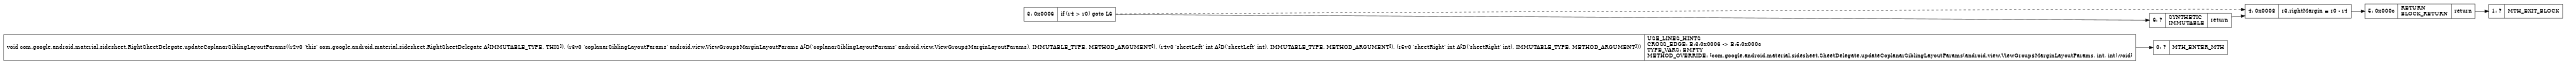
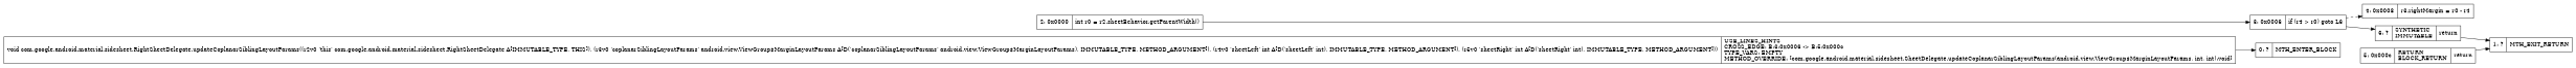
  digraph {
    rankdir=LR
    node [shape=record]
-   n1 [label="{0\:\ ?|MTH_ENTER_MTH\l}"]
+   n1 [label="{0\:\ ?|MTH_ENTER_BLOCK\l}"]
+   n2 [label="{2\:\ 0x0000|int r0 = r2.sheetBehavior.getParentWidth()\l}"]
    n3 [label="{3\:\ 0x0006|if (r4 \> r0) goto L6\l}"]
    n4 [label="{4\:\ 0x0008|r3.rightMargin = r0 \- r4\l}"]
    n5 [label="{6\:\ ?|SYNTHETIC\lIMMUTABLE\l|return\l}"]
    n6 [label="{5\:\ 0x000c|RETURN\lBLOCK_RETURN\l|return\l}"]
-   n7 [label="{1\:\ ?|MTH_EXIT_BLOCK\l}"]
+   n7 [label="{1\:\ ?|MTH_EXIT_RETURN\l}"]
    n8 [label="{void com.google.android.material.sidesheet.RightSheetDelegate.updateCoplanarSiblingLayoutParams((r2v0 'this' com.google.android.material.sidesheet.RightSheetDelegate A[IMMUTABLE_TYPE, THIS]), (r3v0 'coplanarSiblingLayoutParams' android.view.ViewGroup$MarginLayoutParams A[D('coplanarSiblingLayoutParams' android.view.ViewGroup$MarginLayoutParams), IMMUTABLE_TYPE, METHOD_ARGUMENT]), (r4v0 'sheetLeft' int A[D('sheetLeft' int), IMMUTABLE_TYPE, METHOD_ARGUMENT]), (r5v0 'sheetRight' int A[D('sheetRight' int), IMMUTABLE_TYPE, METHOD_ARGUMENT]))  | USE_LINES_HINTS\lCROSS_EDGE: B:3:0x0006 \-\> B:5:0x000c\lTYPE_VARS: EMPTY\lMETHOD_OVERRIDE: [com.google.android.material.sidesheet.SheetDelegate.updateCoplanarSiblingLayoutParams(android.view.ViewGroup$MarginLayoutParams, int, int):void]\l}"]
+   n2 -> n3
    n3 -> n4 [style=dashed]
    n3 -> n5
-   n4 -> n6
-   n5 -> n4
+   n5 -> n7
    n6 -> n7
    n8 -> n1
  }
